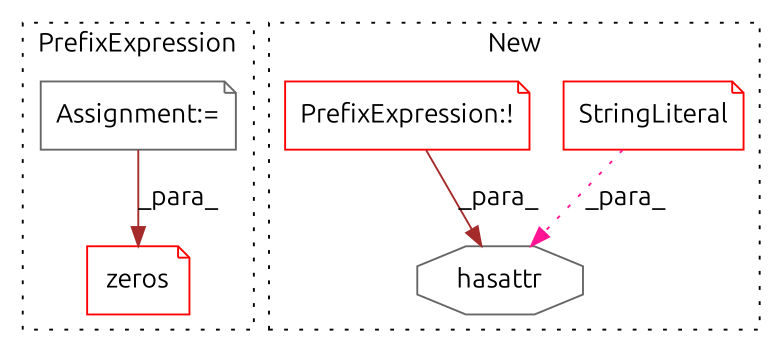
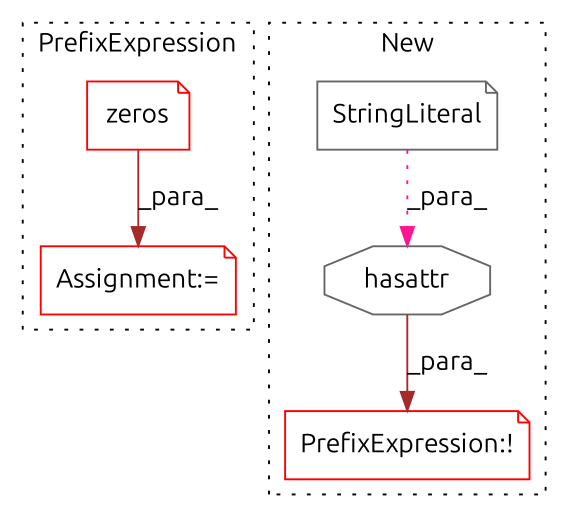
  digraph {
    fontname=Ubuntu
    node [a=32 color=gray40 fontname=Ubuntu l=1 shape=note]
    edge [color=brown fontname=Ubuntu style=solid]
    n1 [color=red l="6,1" label=zeros s="4285,4309"]
-   n2 [a=7 label="Assignment:=" s=4284]
+   n2 [a=7 color=red label="Assignment:=" s=4284]
    n3 [l="8,1" label=hasattr s="5802,5828" shape=octagon]
-   n4 [a=45 color=red l=12 label=StringLiteral s=5816]
+   n4 [a=45 l=12 label=StringLiteral s=5816]
    n5 [a=38 color=red label="PrefixExpression:!" s=5801]
    subgraph cluster_1 {
      label=PrefixExpression
      style=dotted
      n1
      n2
    }
    subgraph cluster_2 {
      label=New
      style=dotted
      n3
      n4
      n5
    }
-   n2 -> n1 [label=_para_]
-   n5 -> n3 [label=_para_]
+   n1 -> n2 [label=_para_]
+   n3 -> n5 [label=_para_]
    n4 -> n3 [color=deeppink label=_para_ style=dotted]
  }
